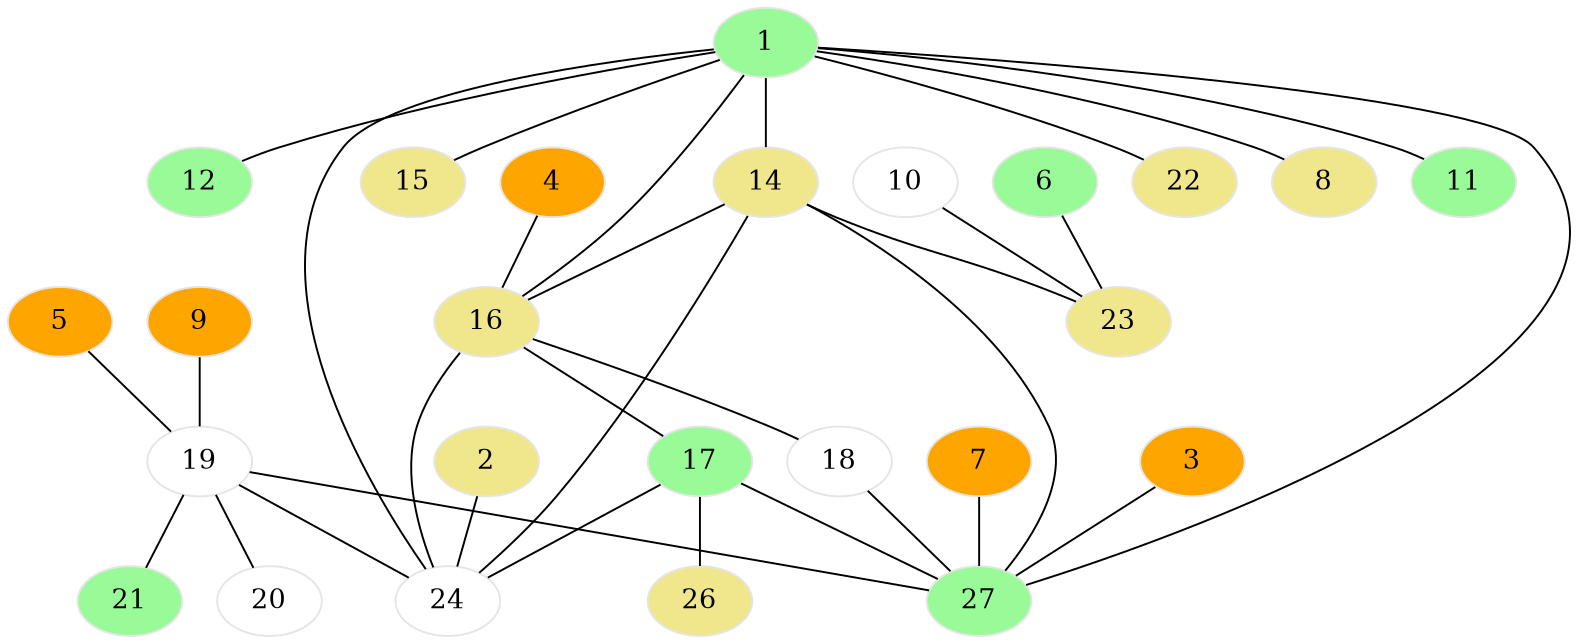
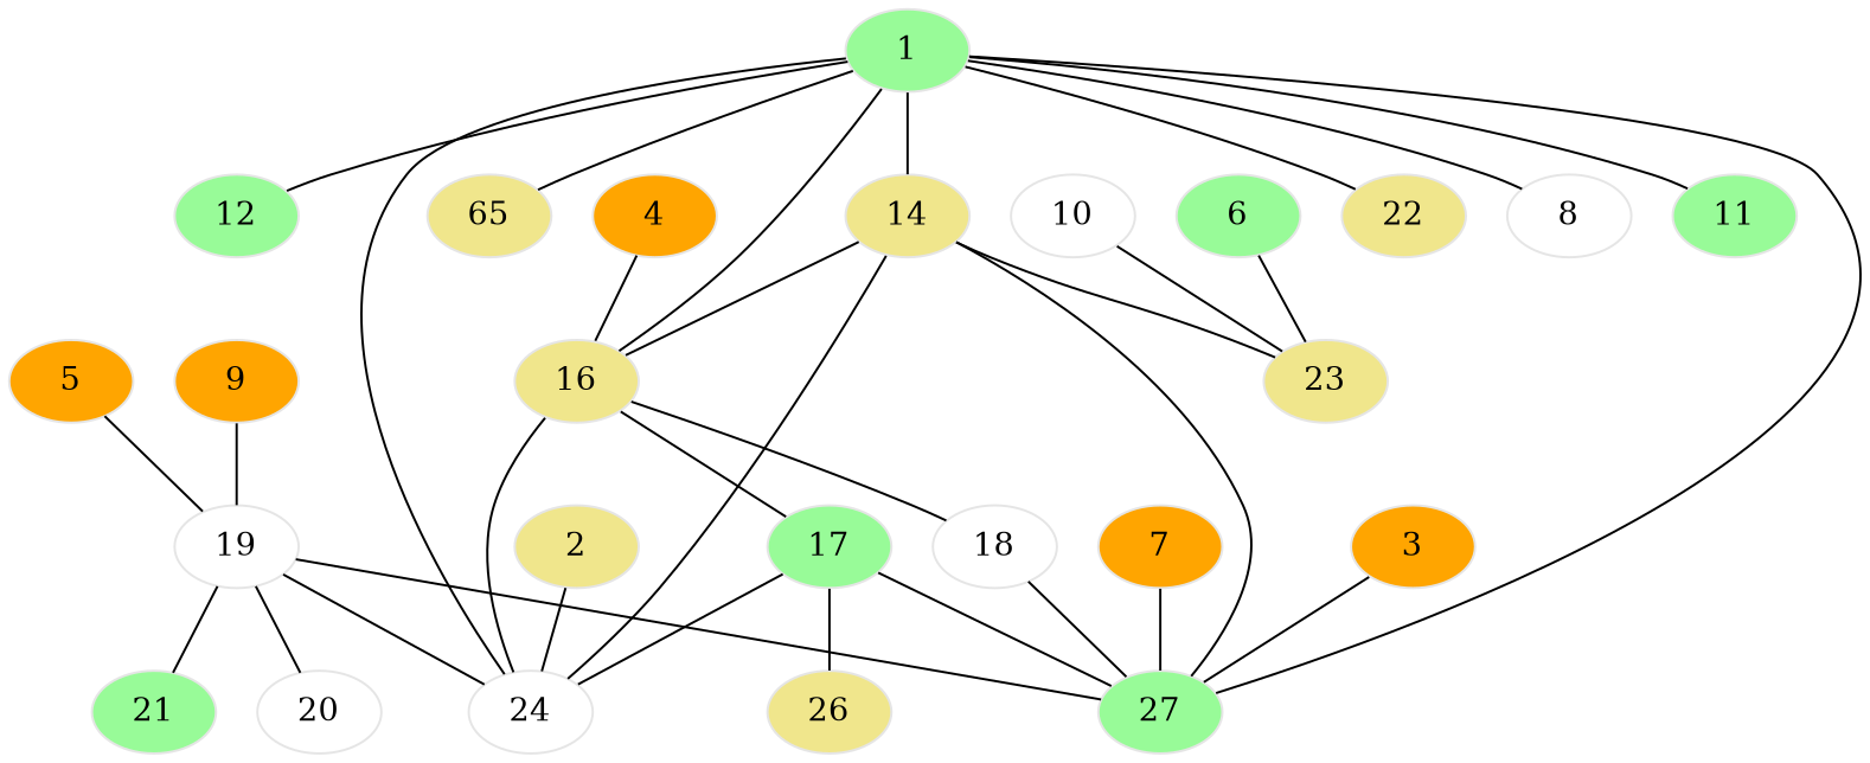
  graph {
    node [color=gray90 fillcolor=khaki style=filled]
    edge [weight=1.0]
-   8
+   8 [fillcolor=white]
    1 [fillcolor=palegreen]
    11 [fillcolor=palegreen]
    12 [fillcolor=palegreen]
    14
-   15
+   15 [label=65]
    16
    22
    24 [fillcolor=white]
    n10 [fillcolor=palegreen label=27]
    23
    17 [fillcolor=palegreen]
    18 [fillcolor=white]
    2
    3 [fillcolor=orange]
    4 [fillcolor=orange]
    5 [fillcolor=orange]
    19 [fillcolor=white]
    20 [fillcolor=white]
    21 [fillcolor=palegreen]
    6 [fillcolor=palegreen]
    7 [fillcolor=orange]
    9 [fillcolor=orange]
    10 [fillcolor=white]
    26
    1 -- 8
    1 -- 11
    1 -- 12
    1 -- 14
    1 -- 15
    1 -- 16
    1 -- 22
    1 -- 24
    1 -- n10
    14 -- 16
    14 -- 24 [weight=2.0]
    14 -- n10
    14 -- 23
    16 -- 24 [weight=2.0]
    16 -- 17
    16 -- 18
    17 -- 24
    17 -- n10
    17 -- 26
    18 -- n10
    2 -- 24
    3 -- n10
    4 -- 16
    5 -- 19
    19 -- 24
    19 -- n10
    19 -- 20
    19 -- 21
    6 -- 23
    7 -- n10
    9 -- 19
    10 -- 23
  }
